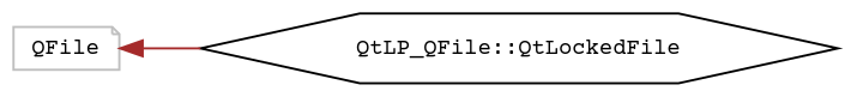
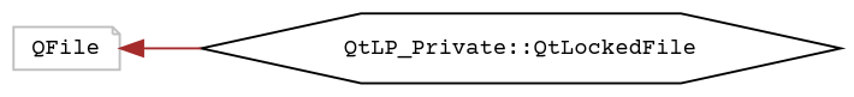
  digraph {
    rankdir=LR
    fontname="Courier Prime"
    node [fillcolor=white fontname="Courier Prime" fontsize=10 style=filled]
    n1 [color=grey75 height=0.2 label=QFile shape=note width=0.4]
-   n2 [color=black height=0.2 label="QtLP_QFile::QtLockedFile" shape=hexagon width=0.4]
+   n2 [color=black height=0.2 label="QtLP_Private::QtLockedFile" shape=hexagon width=0.4]
    n1 -> n2 [color=brown dir=back fontname="Courier Prime" fontsize=10 labelfontname=Helvetica labelfontsize=10 style=solid]
  }
